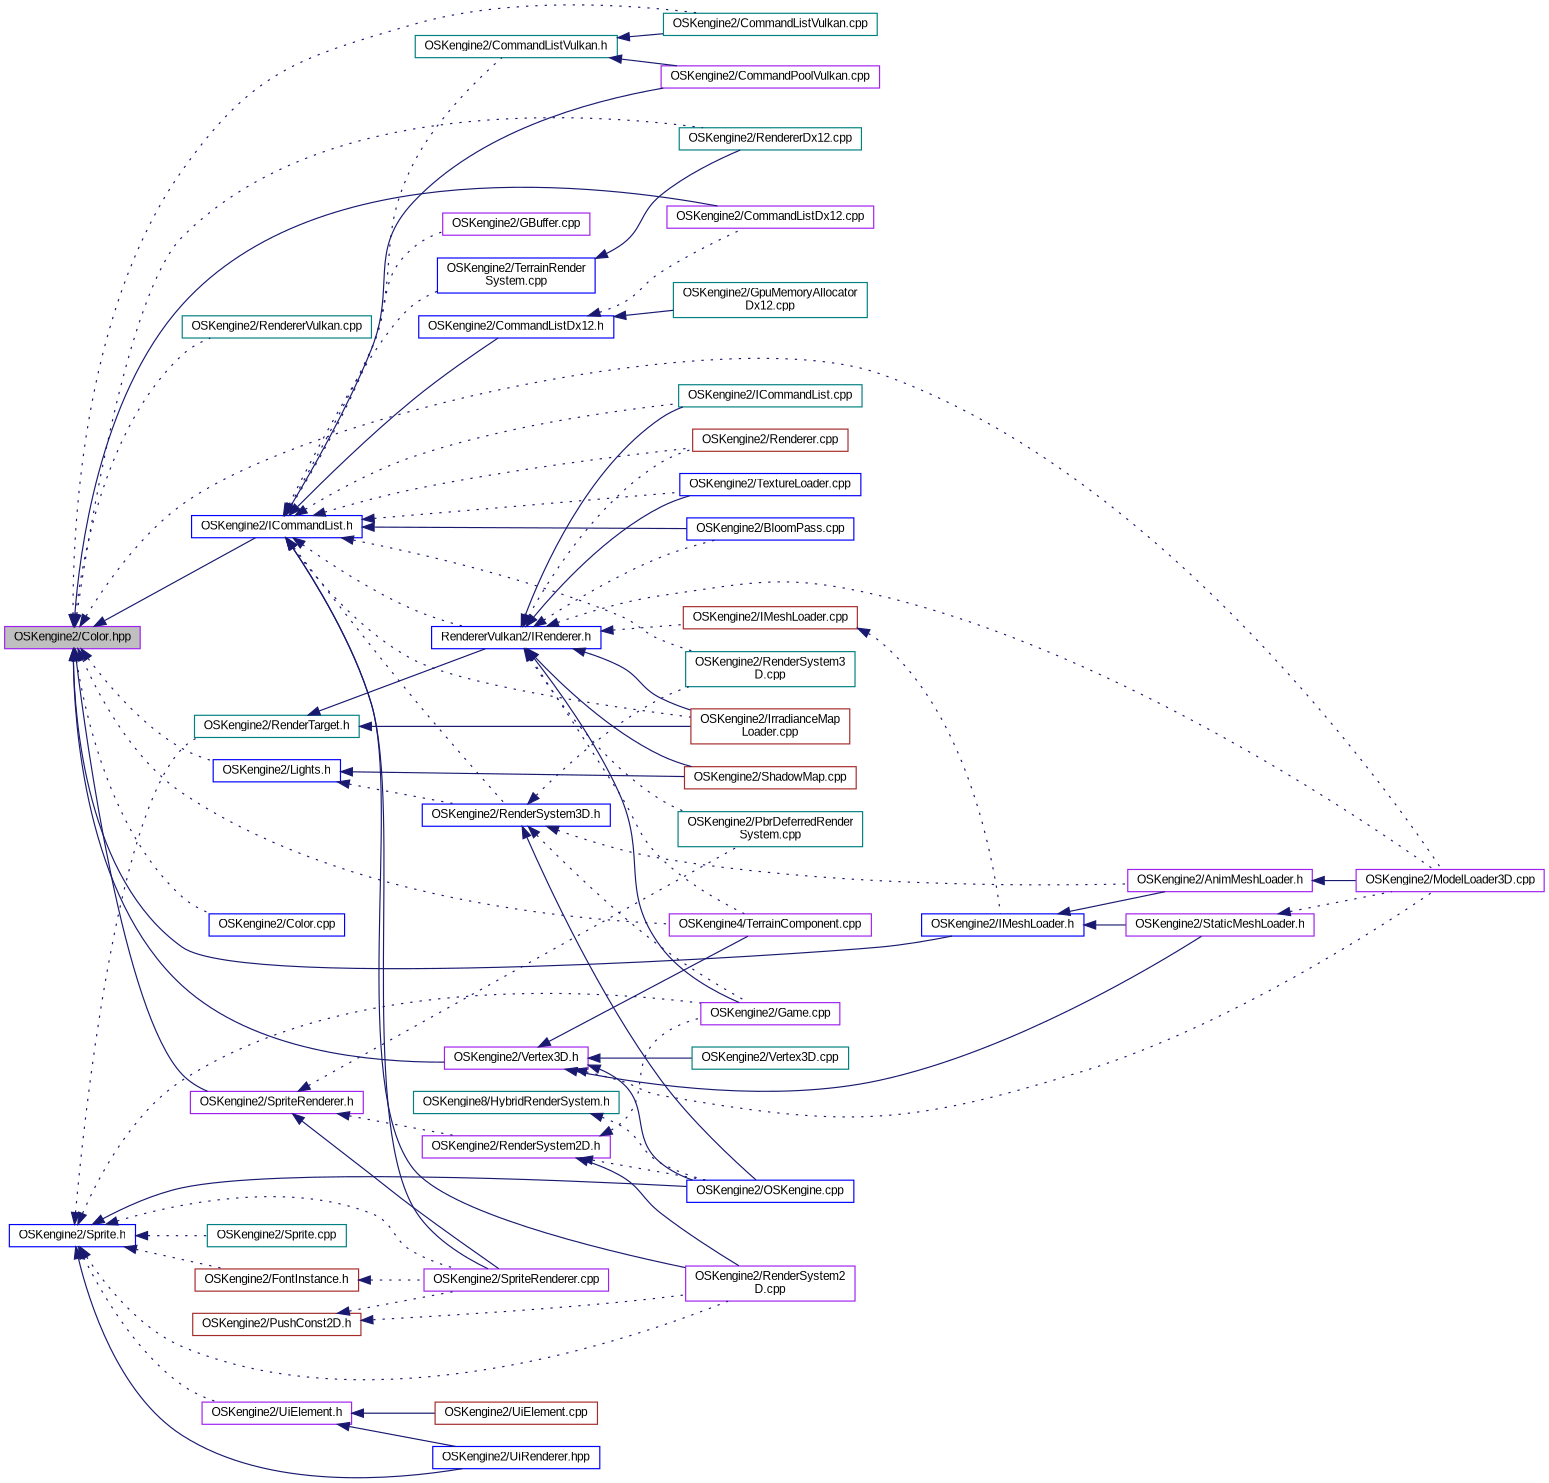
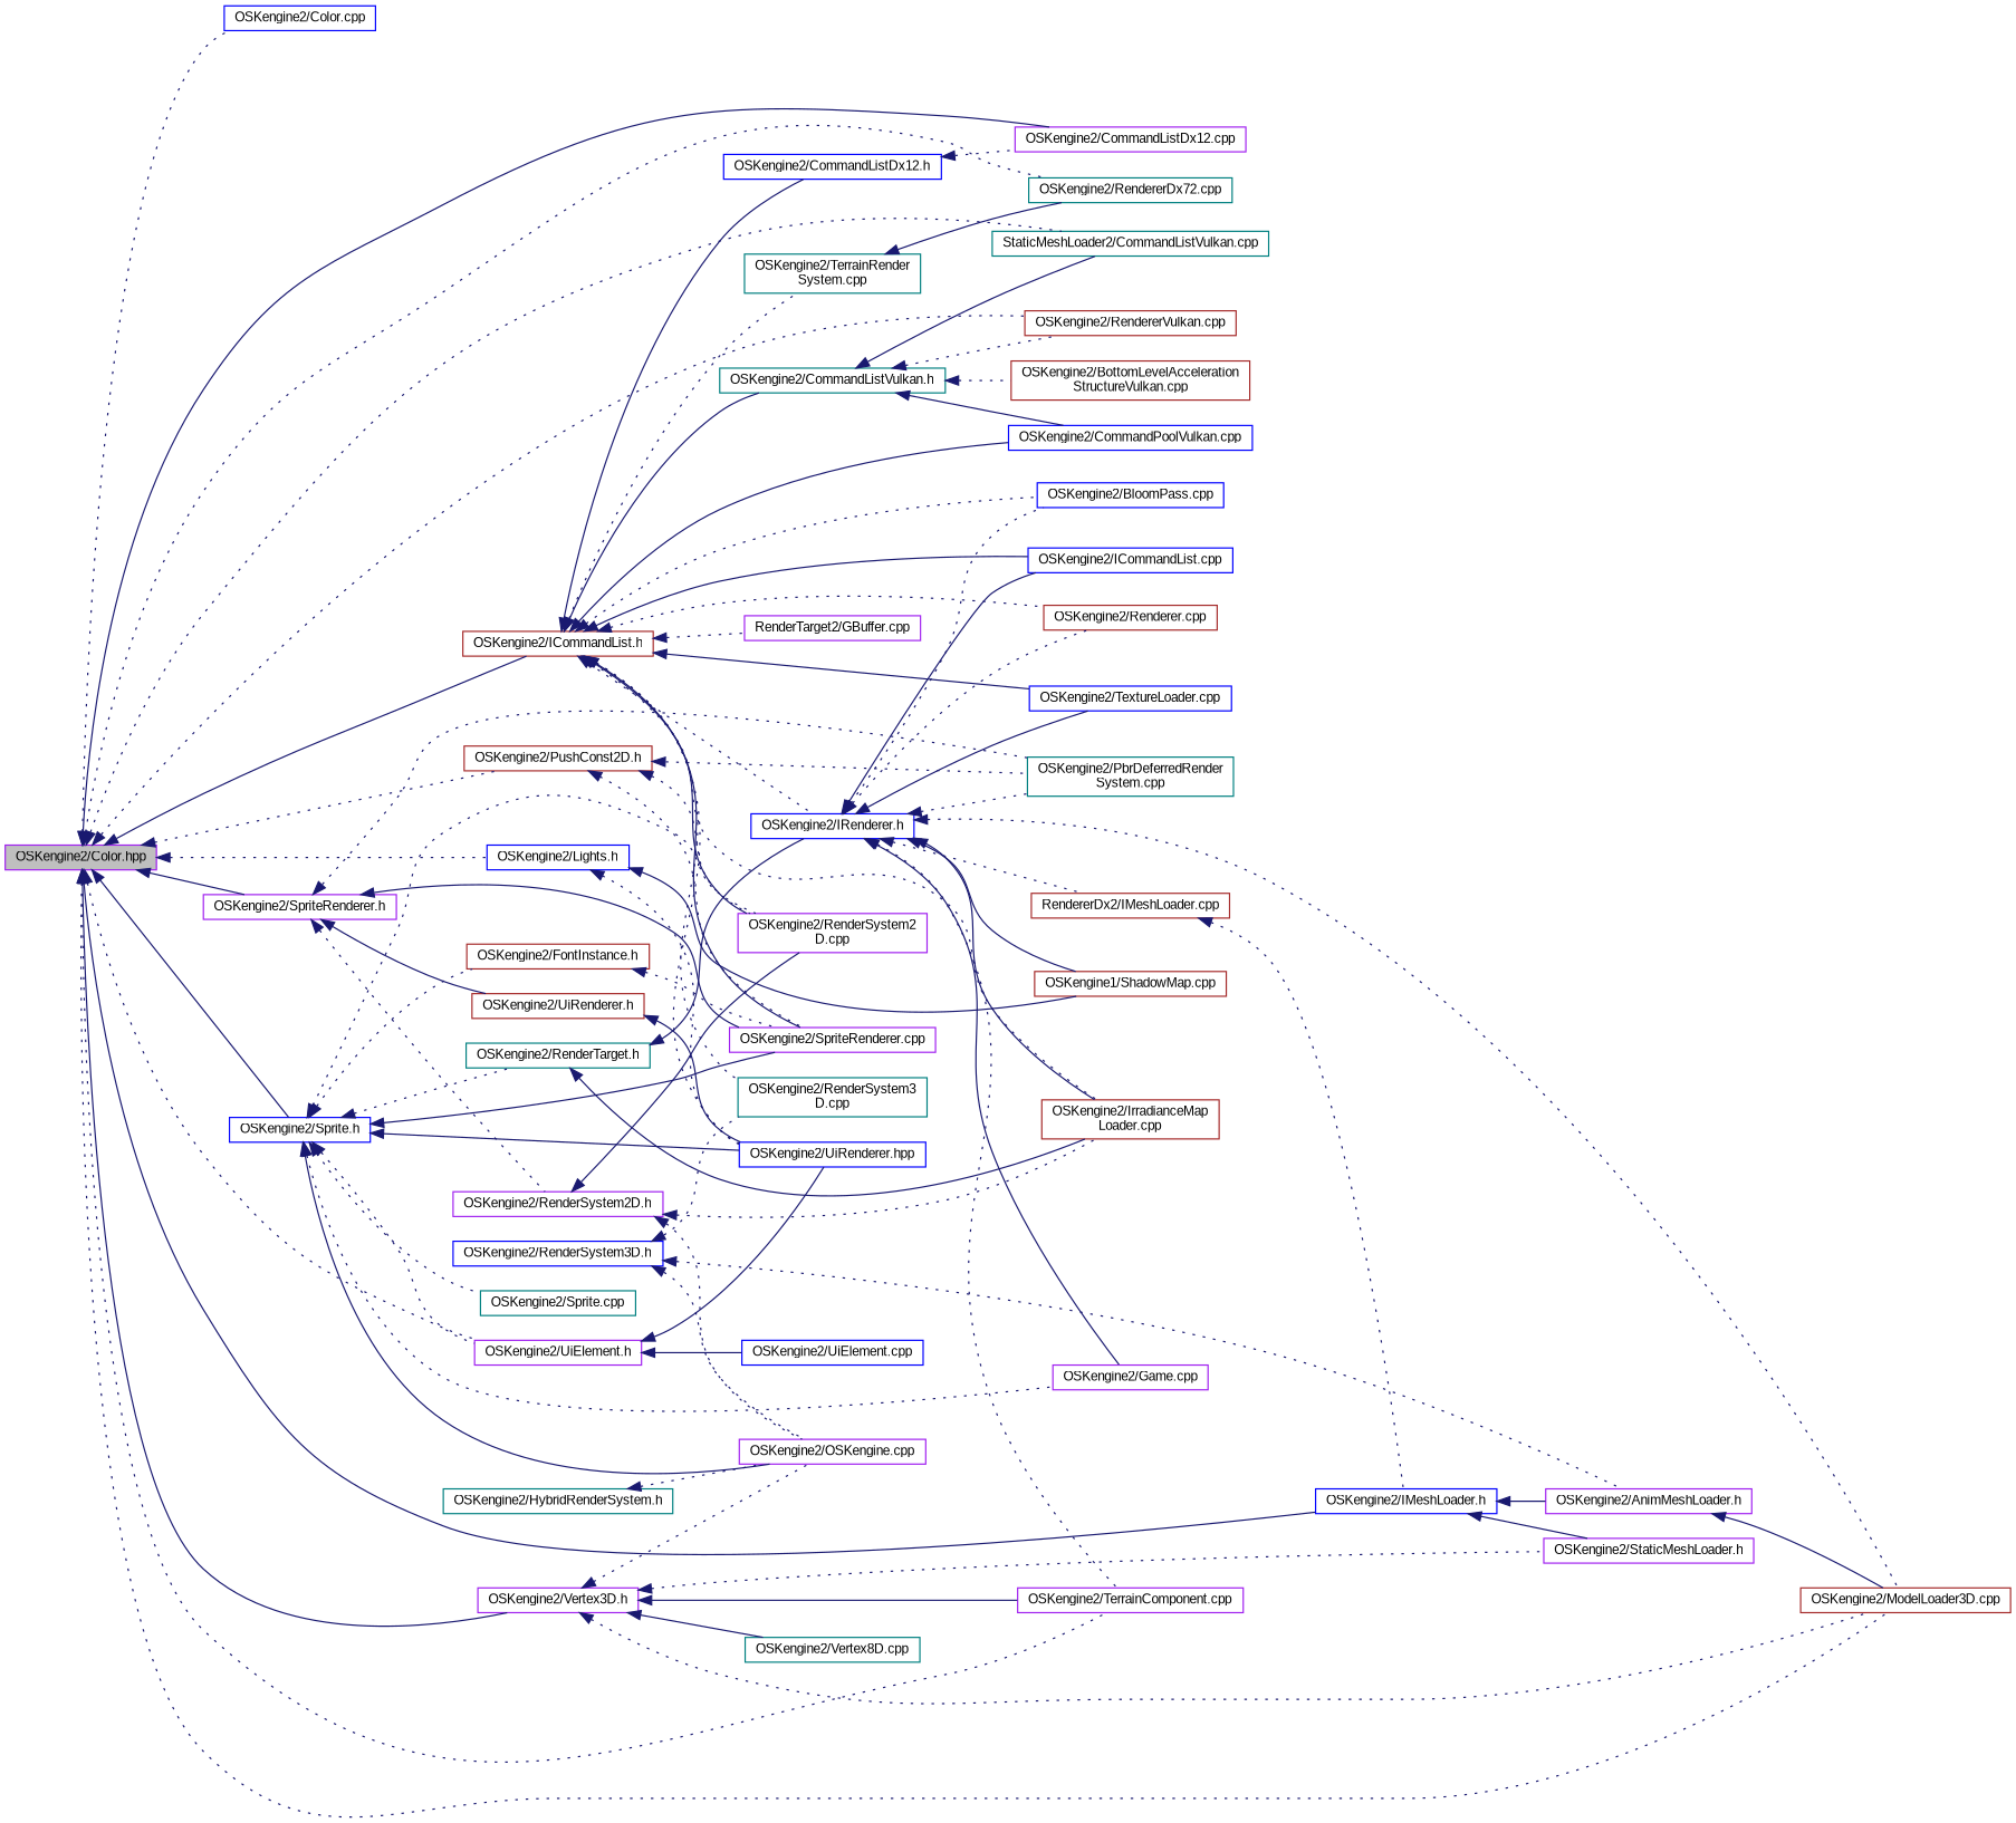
  digraph {
    fontname="Liberation Sans"
    rankdir=LR
    node [color=purple fillcolor=white fontname="Liberation Sans" fontsize=10 shape=record style=filled]
    edge [color=midnightblue dir=back fontname="Liberation Sans" fontsize=10 labelfontname=Helvetica labelfontsize=10 style=dotted]
    n1 [fillcolor=grey75 fontcolor=black height=0.2 label="OSKengine2/Color.hpp" width=0.4]
    n2 [color=blue height=0.2 label="OSKengine2/Color.cpp" width=0.4]
    n3 [height=0.2 label="OSKengine2/CommandListDx12.cpp" width=0.4]
-   n4 [color=teal height=0.2 label="OSKengine2/CommandListVulkan.cpp" width=0.4]
-   n5 [color=blue height=0.2 label="OSKengine2/ICommandList.h" width=0.4]
-   n6 [color=teal height=0.2 label="OSKengine2/RendererDx12.cpp" width=0.4]
-   n7 [color=teal height=0.2 label="OSKengine2/RendererVulkan.cpp" width=0.4]
-   n8 [height=0.2 label="OSKengine2/ModelLoader3D.cpp" width=0.4]
-   n9 [height=0.2 label="OSKengine4/TerrainComponent.cpp" width=0.4]
+   n4 [color=teal height=0.2 label="StaticMeshLoader2/CommandListVulkan.cpp" width=0.4]
+   n5 [color=brown height=0.2 label="OSKengine2/ICommandList.h" width=0.4]
+   n6 [color=teal height=0.2 label="OSKengine2/RendererDx72.cpp" width=0.4]
+   n7 [color=brown height=0.2 label="OSKengine2/RendererVulkan.cpp" width=0.4]
+   n8 [color=brown height=0.2 label="OSKengine2/ModelLoader3D.cpp" width=0.4]
+   n9 [height=0.2 label="OSKengine2/TerrainComponent.cpp" width=0.4]
    n10 [color=blue height=0.2 label="OSKengine2/IMeshLoader.h" width=0.4]
    n11 [color=blue height=0.2 label="OSKengine2/Lights.h" width=0.4]
    n12 [color=brown height=0.2 label="OSKengine2/PushConst2D.h" width=0.4]
    n13 [color=blue height=0.2 label="OSKengine2/Sprite.h" width=0.4]
    n14 [height=0.2 label="OSKengine2/UiElement.h" width=0.4]
    n15 [height=0.2 label="OSKengine2/SpriteRenderer.h" width=0.4]
    n16 [height=0.2 label="OSKengine2/Vertex3D.h" width=0.4]
    n17 [height=0.2 label="OSKengine2/RenderSystem2\lD.cpp" width=0.4]
    n18 [color=blue height=0.2 label="OSKengine2/BloomPass.cpp" width=0.4]
    n19 [color=blue height=0.2 label="OSKengine2/CommandListDx12.h" width=0.4]
    n20 [color=teal height=0.2 label="OSKengine2/CommandListVulkan.h" width=0.4]
-   n21 [height=0.2 label="OSKengine2/GBuffer.cpp" width=0.4]
-   n22 [color=teal height=0.2 label="OSKengine2/ICommandList.cpp" width=0.4]
-   n23 [color=blue height=0.2 label="RendererVulkan2/IRenderer.h" width=0.4]
+   n21 [height=0.2 label="RenderTarget2/GBuffer.cpp" width=0.4]
+   n22 [color=blue height=0.2 label="OSKengine2/ICommandList.cpp" width=0.4]
+   n23 [color=blue height=0.2 label="OSKengine2/IRenderer.h" width=0.4]
    n24 [color=brown height=0.2 label="OSKengine2/IrradianceMap\lLoader.cpp" width=0.4]
    n25 [color=brown height=0.2 label="OSKengine2/Renderer.cpp" width=0.4]
    n26 [color=blue height=0.2 label="OSKengine2/TextureLoader.cpp" width=0.4]
    n27 [color=teal height=0.2 label="OSKengine2/RenderSystem3\lD.cpp" width=0.4]
    n28 [height=0.2 label="OSKengine2/SpriteRenderer.cpp" width=0.4]
-   n29 [color=blue height=0.2 label="OSKengine2/TerrainRender\lSystem.cpp" width=0.4]
+   n29 [color=teal height=0.2 label="OSKengine2/TerrainRender\lSystem.cpp" width=0.4]
    n30 [color=blue height=0.2 label="OSKengine2/UiRenderer.hpp" width=0.4]
-   n31 [height=0.2 label="OSKengine2/CommandPoolVulkan.cpp" width=0.4]
+   n31 [color=blue height=0.2 label="OSKengine2/CommandPoolVulkan.cpp" width=0.4]
    n32 [height=0.2 label="OSKengine2/AnimMeshLoader.h" width=0.4]
    n33 [height=0.2 label="OSKengine2/StaticMeshLoader.h" width=0.4]
-   n34 [color=brown height=0.2 label="OSKengine2/ShadowMap.cpp" width=0.4]
+   n34 [color=brown height=0.2 label="OSKengine1/ShadowMap.cpp" width=0.4]
    n35 [color=blue height=0.2 label="OSKengine2/RenderSystem3D.h" width=0.4]
    n36 [color=teal height=0.2 label="OSKengine2/PbrDeferredRender\lSystem.cpp" width=0.4]
    n37 [height=0.2 label="OSKengine2/Game.cpp" width=0.4]
-   n38 [color=blue height=0.2 label="OSKengine2/OSKengine.cpp" width=0.4]
+   n38 [height=0.2 label="OSKengine2/OSKengine.cpp" width=0.4]
    n39 [color=brown height=0.2 label="OSKengine2/FontInstance.h" width=0.4]
    n40 [color=teal height=0.2 label="OSKengine2/RenderTarget.h" width=0.4]
    n41 [color=teal height=0.2 label="OSKengine2/Sprite.cpp" width=0.4]
-   n42 [color=brown height=0.2 label="OSKengine2/UiElement.cpp" width=0.4]
+   n42 [color=blue height=0.2 label="OSKengine2/UiElement.cpp" width=0.4]
    n43 [height=0.2 label="OSKengine2/RenderSystem2D.h" width=0.4]
-   n45 [color=teal height=0.2 label="OSKengine2/Vertex3D.cpp" width=0.4]
-   n46 [color=teal height=0.2 label="OSKengine2/GpuMemoryAllocator\lDx12.cpp" width=0.4]
-   n48 [color=brown height=0.2 label="OSKengine2/IMeshLoader.cpp" width=0.4]
-   n49 [color=teal height=0.2 label="OSKengine8/HybridRenderSystem.h" width=0.4]
+   n44 [color=brown height=0.2 label="OSKengine2/UiRenderer.h" width=0.4]
+   n45 [color=teal height=0.2 label="OSKengine2/Vertex8D.cpp" width=0.4]
+   n47 [color=brown height=0.2 label="OSKengine2/BottomLevelAcceleration\lStructureVulkan.cpp" width=0.4]
+   n48 [color=brown height=0.2 label="RendererDx2/IMeshLoader.cpp" width=0.4]
+   n49 [color=teal height=0.2 label="OSKengine2/HybridRenderSystem.h" width=0.4]
    n1 -> n2
    n1 -> n3 [style=solid]
    n1 -> n4
    n1 -> n5 [style=solid]
    n1 -> n6
    n1 -> n7
    n1 -> n8
    n1 -> n9
    n1 -> n10 [style=solid]
    n1 -> n11
+   n1 -> n12
+   n1 -> n13 [style=solid]
+   n1 -> n14
    n1 -> n15 [style=solid]
    n1 -> n16 [style=solid]
    n5 -> n17 [style=solid]
-   n5 -> n18 [style=solid]
+   n5 -> n18
    n5 -> n19 [style=solid]
-   n5 -> n20
+   n5 -> n20 [style=solid]
    n5 -> n21
-   n5 -> n22
+   n5 -> n22 [style=solid]
    n5 -> n23
    n5 -> n24
    n5 -> n25
-   n5 -> n26
+   n5 -> n26 [style=solid]
    n5 -> n27
    n5 -> n28 [style=solid]
    n5 -> n29
-   n5 -> n35
+   n5 -> n30
    n5 -> n31 [style=solid]
    n10 -> n32 [style=solid]
    n10 -> n33 [style=solid]
    n11 -> n34 [style=solid]
-   n11 -> n35
+   n11 -> n30
    n12 -> n17
    n12 -> n28
+   n12 -> n36
    n13 -> n14
    n13 -> n17
-   n13 -> n28
+   n13 -> n28 [style=solid]
    n13 -> n30 [style=solid]
    n13 -> n37
    n13 -> n38 [style=solid]
    n13 -> n39
    n13 -> n40
    n13 -> n41
    n14 -> n30 [style=solid]
    n14 -> n42 [style=solid]
    n15 -> n28 [style=solid]
    n15 -> n36
    n15 -> n43
+   n15 -> n44 [style=solid]
    n16 -> n8
    n16 -> n9 [style=solid]
-   n16 -> n33 [style=solid]
-   n16 -> n38 [style=solid]
+   n16 -> n33
+   n16 -> n38
    n16 -> n45 [style=solid]
    n19 -> n3
-   n19 -> n46 [style=solid]
    n20 -> n4 [style=solid]
+   n20 -> n7
    n20 -> n31 [style=solid]
+   n20 -> n47
    n23 -> n8
    n23 -> n9
    n23 -> n18
    n23 -> n22 [style=solid]
    n23 -> n24 [style=solid]
    n23 -> n25
    n23 -> n26 [style=solid]
    n23 -> n34 [style=solid]
    n23 -> n36
    n23 -> n37 [style=solid]
    n23 -> n48
    n29 -> n6 [style=solid]
    n32 -> n8 [style=solid]
-   n33 -> n8
    n35 -> n27
    n35 -> n32
-   n35 -> n37
-   n35 -> n38 [style=solid]
+   n35 -> n38
    n39 -> n28
    n40 -> n23 [style=solid]
    n40 -> n24 [style=solid]
    n43 -> n17 [style=solid]
-   n43 -> n37
+   n43 -> n24
    n43 -> n38
+   n44 -> n30 [style=solid]
    n48 -> n10
    n49 -> n38
  }
